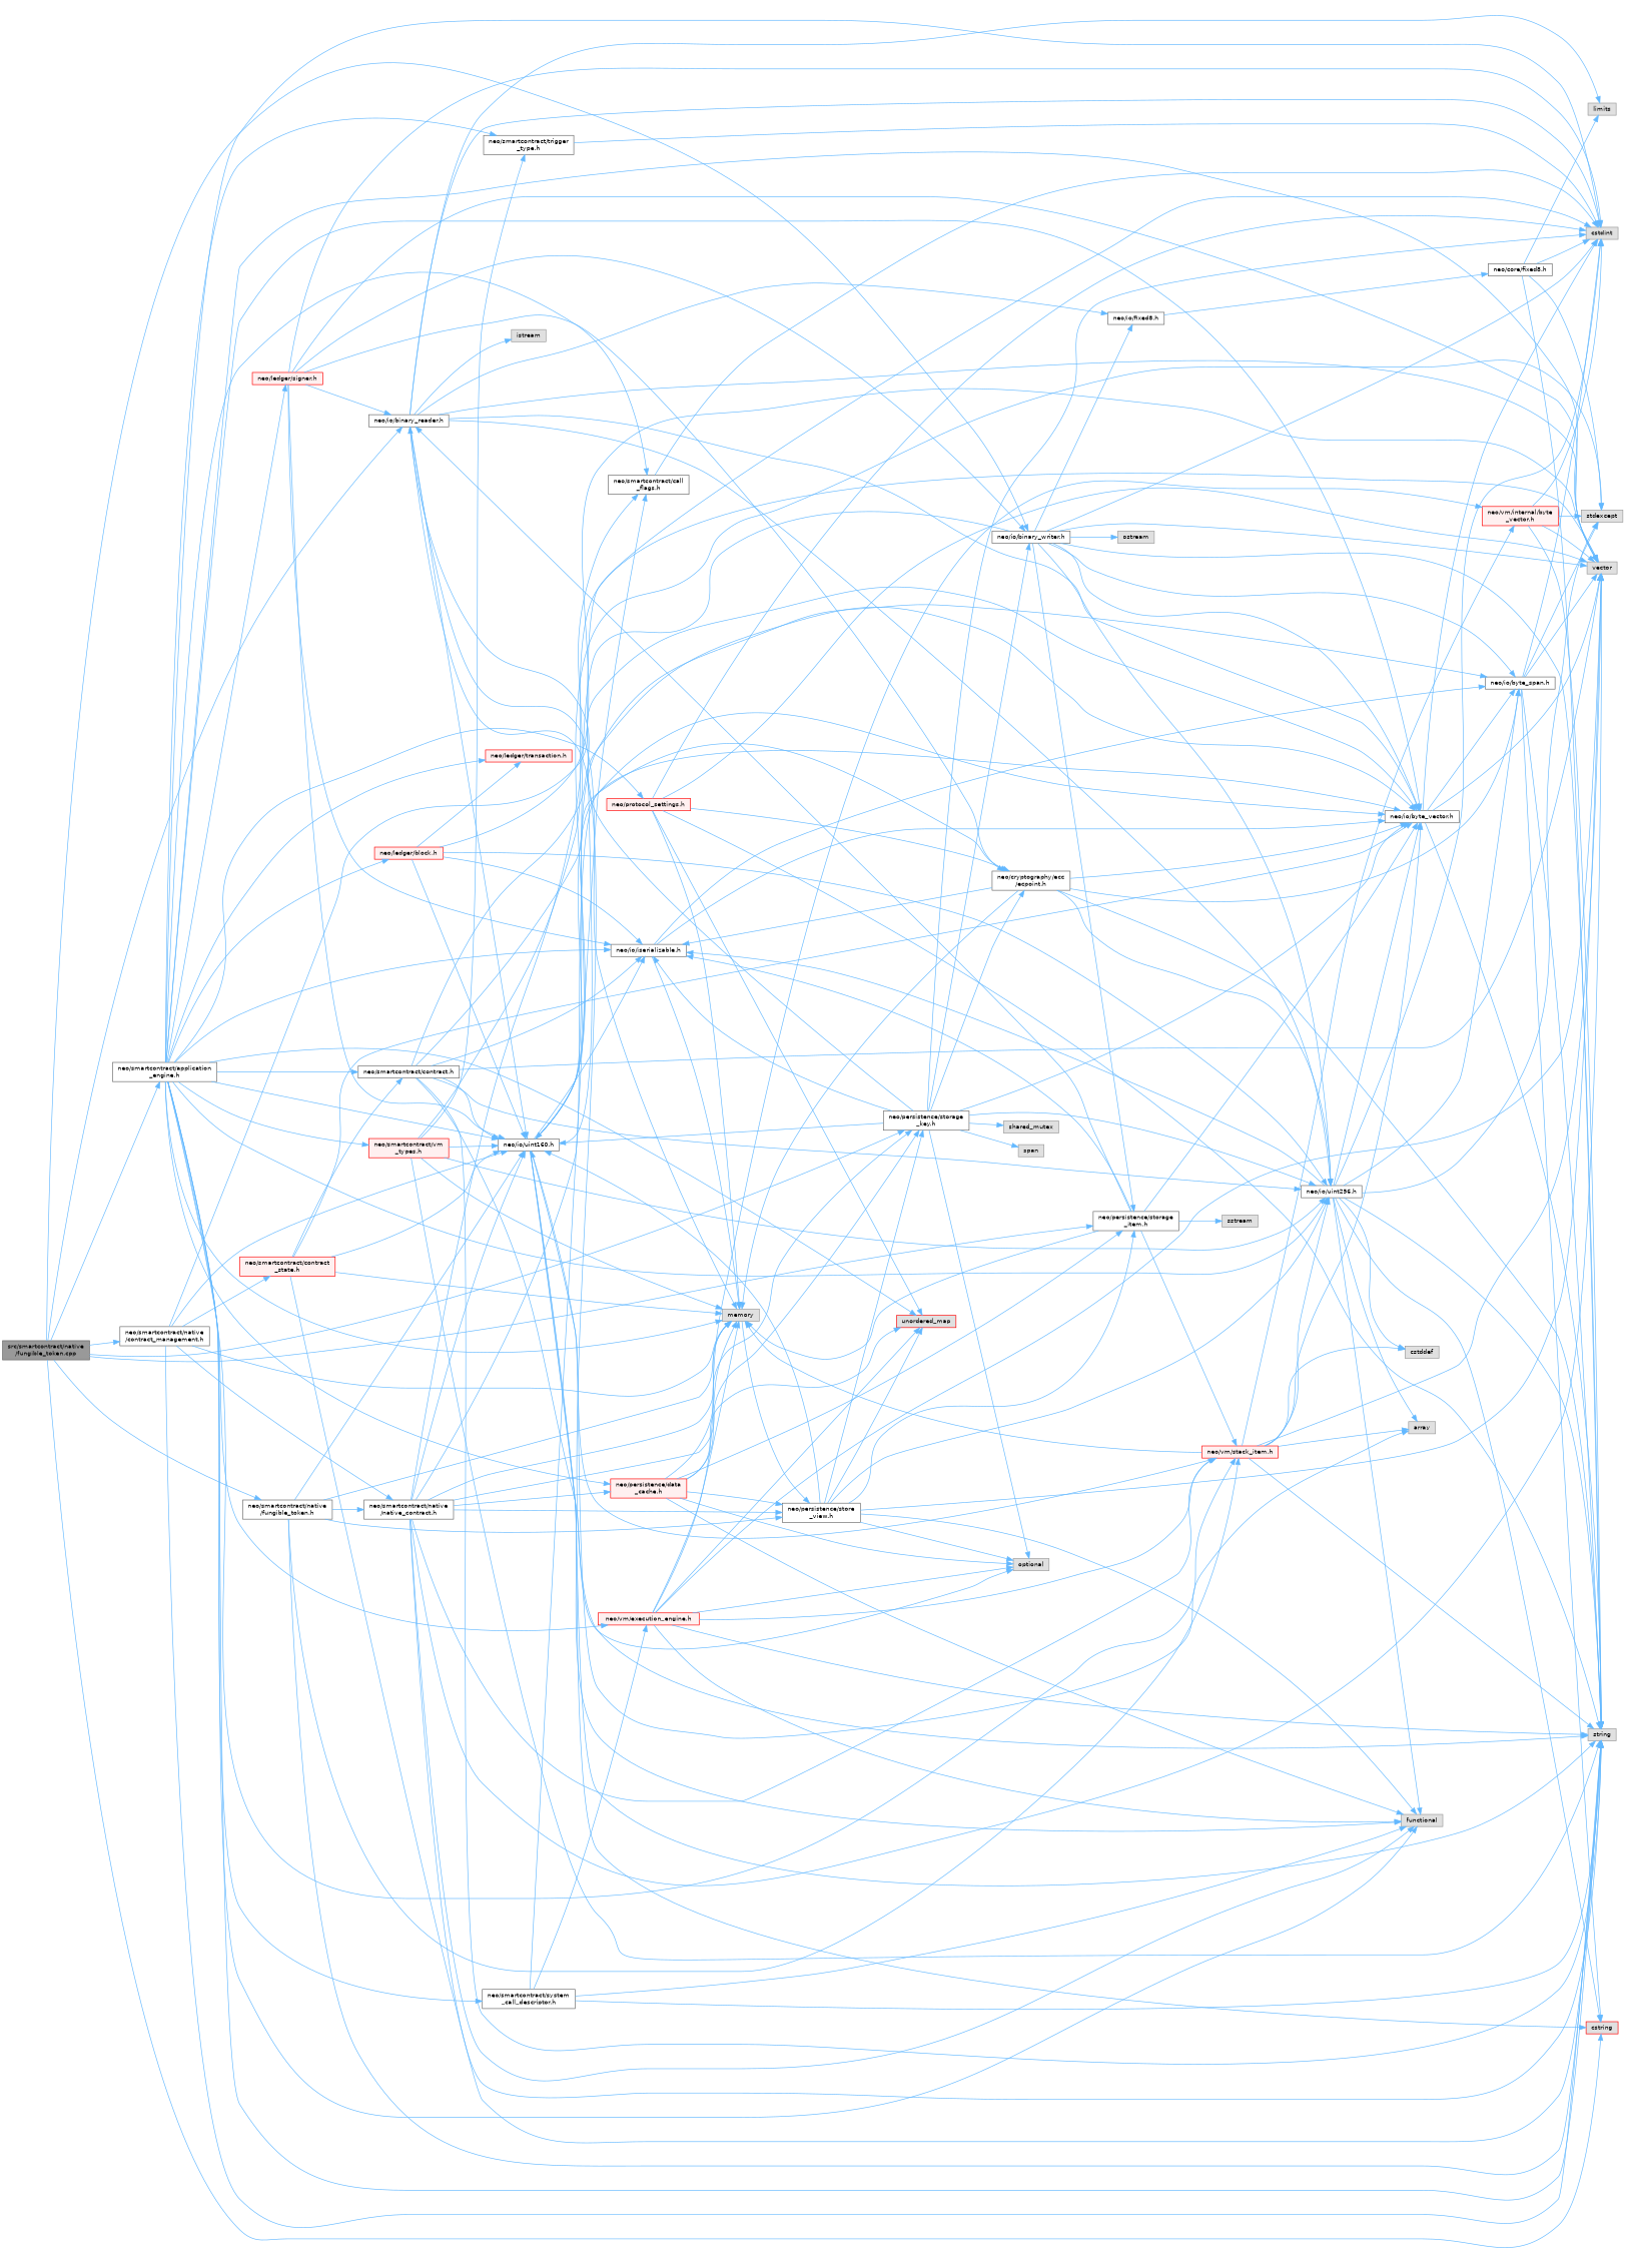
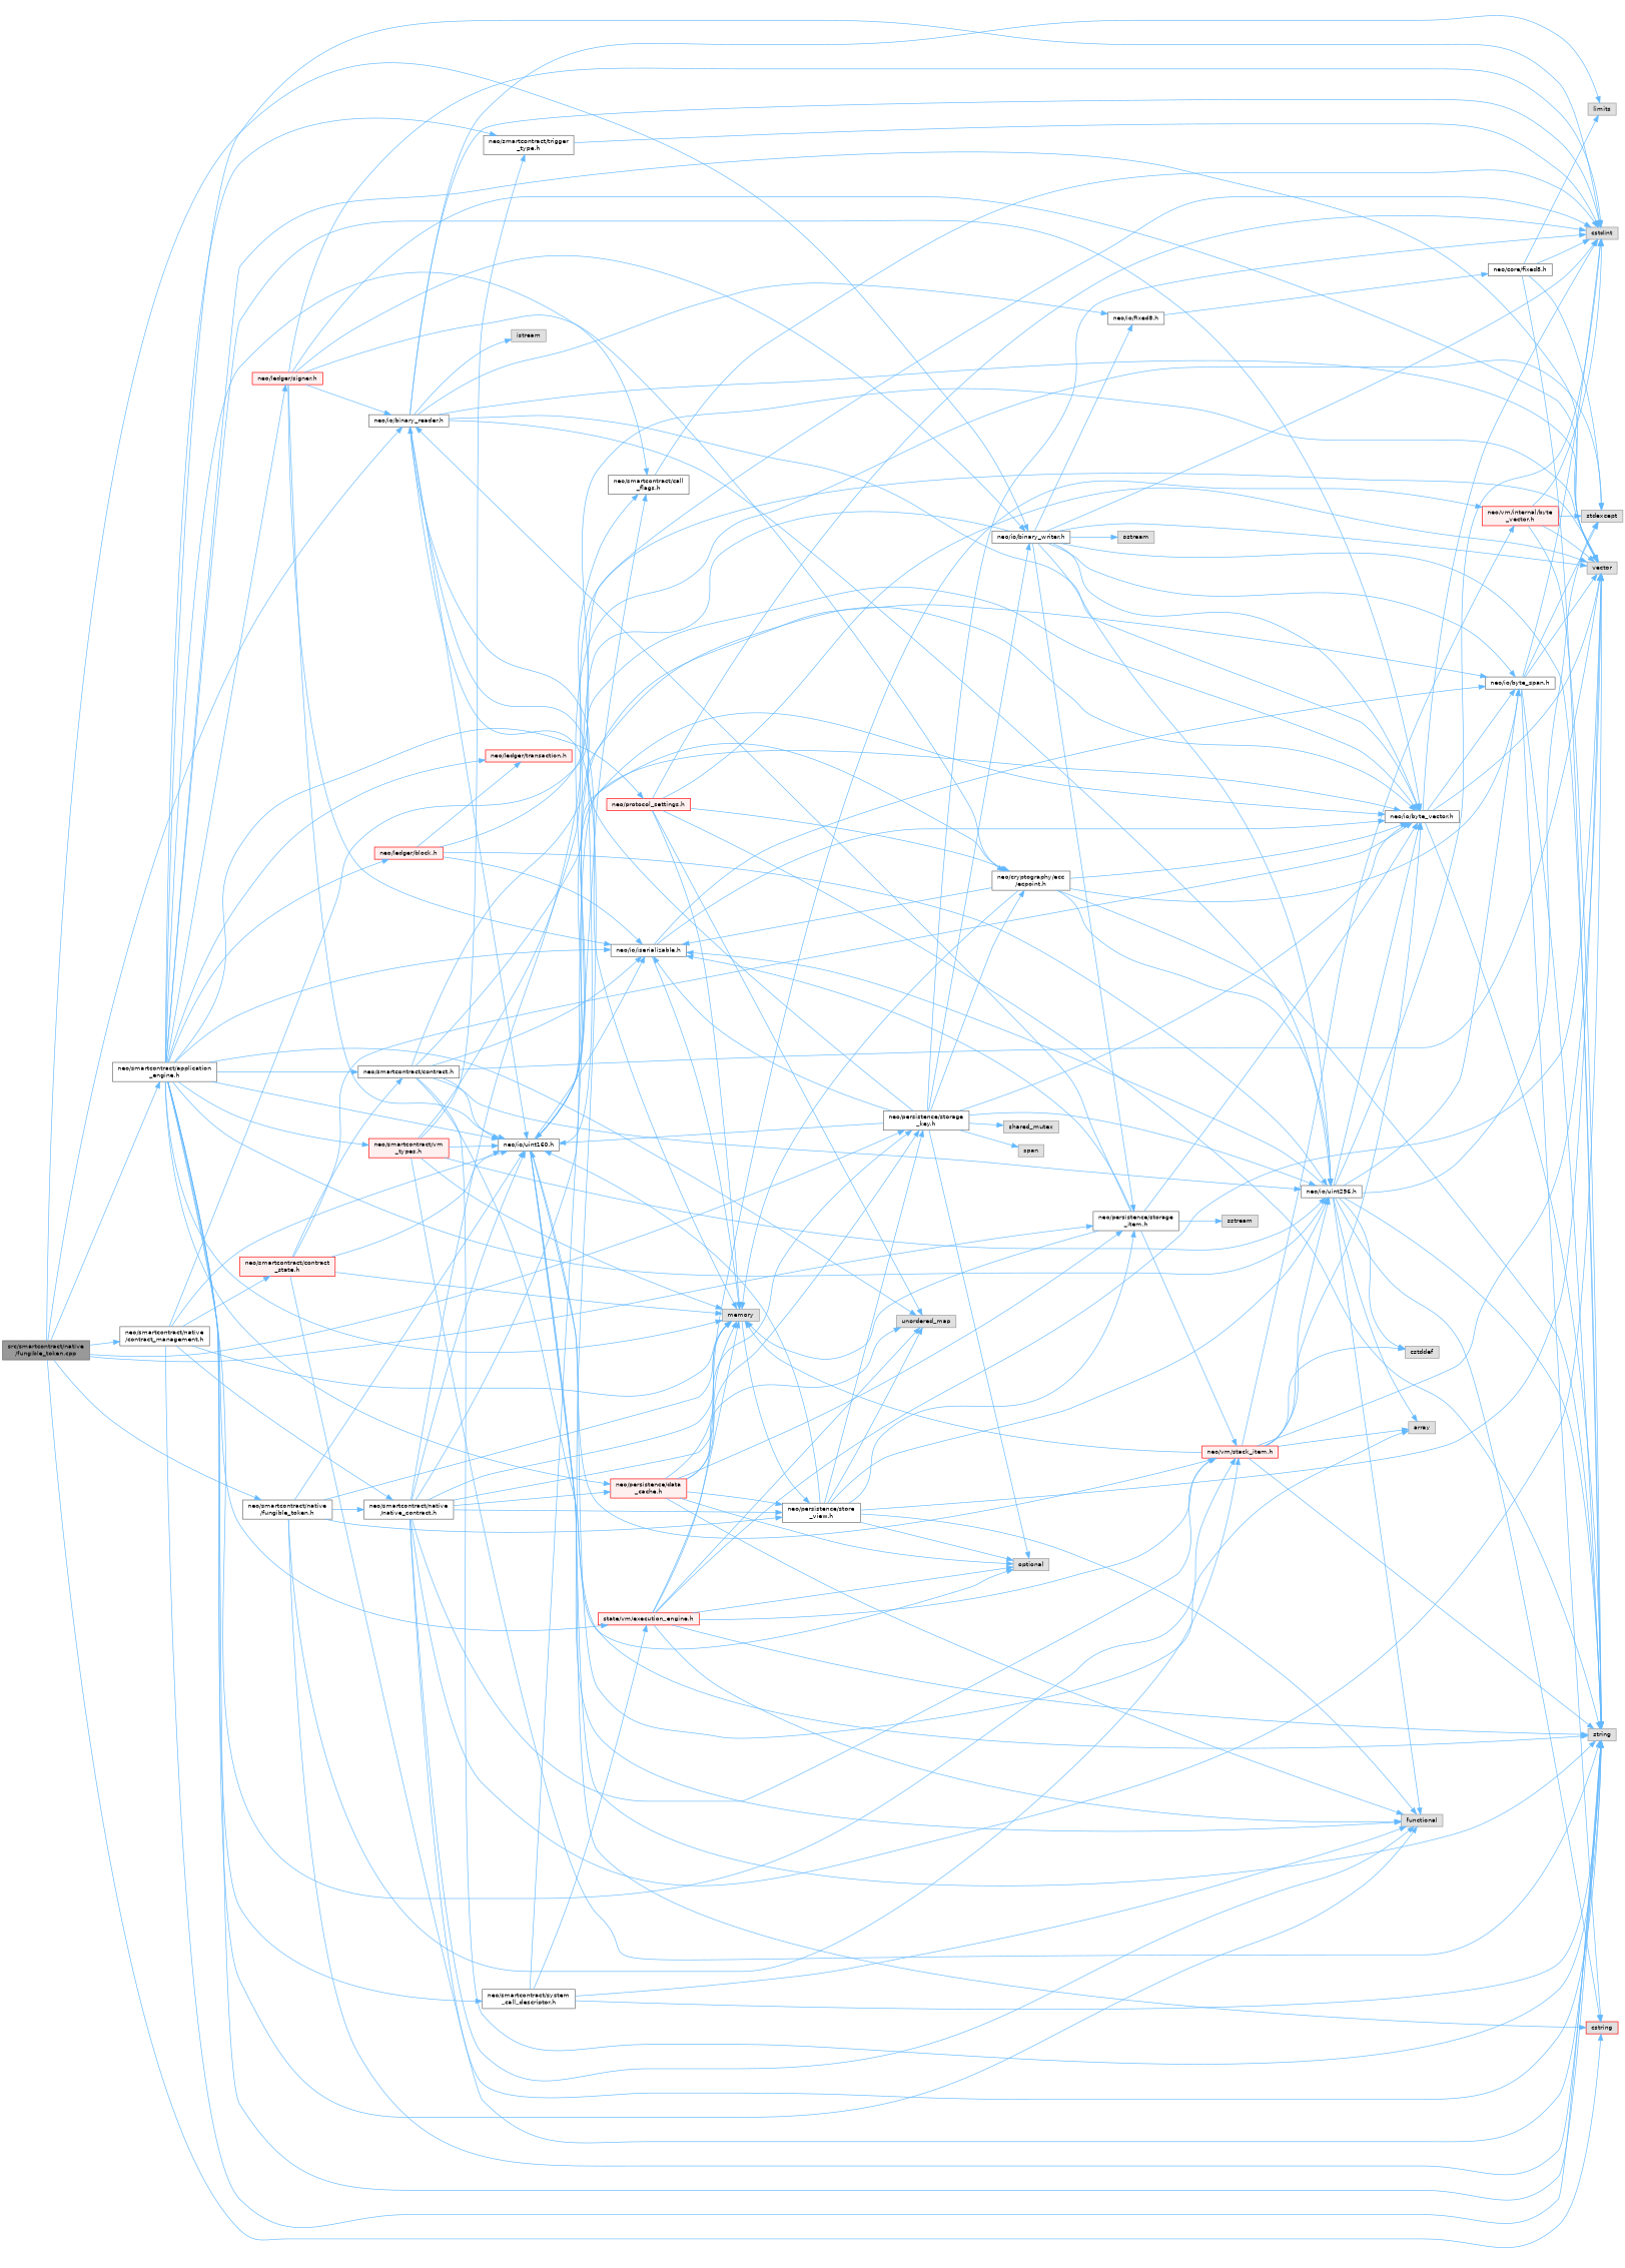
  digraph {
    rankdir=LR
    node [color=grey40 fillcolor=white fontname=Helvetica fontsize=10 shape=box style=filled]
    edge [color=steelblue1 fontname=Helvetica fontsize=10 labelfontname=Helvetica labelfontsize=10 style=solid]
    n1 [color=gray40 fillcolor=grey60 fontcolor=black height=0.2 label="src/smartcontract/native\l/fungible_token.cpp" width=0.4]
    n2 [height=0.2 label="neo/io/binary_reader.h" width=0.4]
    n3 [color=red fillcolor="#E0E0E0" height=0.2 label=cstring width=0.4]
    n4 [height=0.2 label="neo/io/binary_writer.h" width=0.4]
    n5 [height=0.2 label="neo/persistence/storage\l_item.h" width=0.4]
    n6 [height=0.2 label="neo/persistence/storage\l_key.h" width=0.4]
    n7 [height=0.2 label="neo/smartcontract/application\l_engine.h" width=0.4]
    n8 [height=0.2 label="neo/smartcontract/native\l/contract_management.h" width=0.4]
    n9 [height=0.2 label="neo/smartcontract/native\l/fungible_token.h" width=0.4]
    n10 [height=0.2 label="neo/io/byte_vector.h" width=0.4]
    n11 [color=grey60 fillcolor="#E0E0E0" height=0.2 label=cstdint width=0.4]
    n12 [color=grey60 fillcolor="#E0E0E0" height=0.2 label=string width=0.4]
    n13 [color=grey60 fillcolor="#E0E0E0" height=0.2 label=vector width=0.4]
    n14 [height=0.2 label="neo/io/fixed8.h" width=0.4]
    n15 [color=grey60 fillcolor="#E0E0E0" height=0.2 label=limits width=0.4]
    n16 [height=0.2 label="neo/io/uint160.h" width=0.4]
    n17 [color=grey60 fillcolor="#E0E0E0" height=0.2 label=memory width=0.4]
    n18 [height=0.2 label="neo/io/uint256.h" width=0.4]
    n19 [color=grey60 fillcolor="#E0E0E0" height=0.2 label=istream width=0.4]
    n20 [height=0.2 label="neo/io/byte_span.h" width=0.4]
    n21 [color=grey60 fillcolor="#E0E0E0" height=0.2 label=ostream width=0.4]
    n22 [height=0.2 label="neo/io/iserializable.h" width=0.4]
    n23 [color=red fillcolor="#FFF0F0" height=0.2 label="neo/vm/stack_item.h" width=0.4]
    n24 [color=grey60 fillcolor="#E0E0E0" height=0.2 label=sstream width=0.4]
    n25 [height=0.2 label="neo/cryptography/ecc\l/ecpoint.h" width=0.4]
    n26 [color=grey60 fillcolor="#E0E0E0" height=0.2 label=optional width=0.4]
    n27 [color=grey60 fillcolor="#E0E0E0" height=0.2 label=shared_mutex width=0.4]
    n28 [color=grey60 fillcolor="#E0E0E0" height=0.2 label=span width=0.4]
    n29 [color=grey60 fillcolor="#E0E0E0" height=0.2 label=functional width=0.4]
    n30 [color=red fillcolor="#FFF0F0" height=0.2 label="neo/ledger/block.h" width=0.4]
    n31 [color=red fillcolor="#FFF0F0" height=0.2 label="neo/ledger/transaction.h" width=0.4]
    n32 [color=red fillcolor="#FFF0F0" height=0.2 label="neo/ledger/signer.h" width=0.4]
    n33 [color=red fillcolor="#FFF0F0" height=0.2 label="neo/persistence/data\l_cache.h" width=0.4]
-   n34 [color=red fillcolor="#E0E0E0" height=0.2 label=unordered_map width=0.4]
+   n34 [color=grey60 fillcolor="#E0E0E0" height=0.2 label=unordered_map width=0.4]
    n35 [color=red fillcolor="#FFF0F0" height=0.2 label="neo/protocol_settings.h" width=0.4]
    n36 [height=0.2 label="neo/smartcontract/call\l_flags.h" width=0.4]
    n37 [height=0.2 label="neo/smartcontract/contract.h" width=0.4]
    n38 [height=0.2 label="neo/smartcontract/system\l_call_descriptor.h" width=0.4]
-   n39 [color=red fillcolor="#FFF0F0" height=0.2 label="neo/vm/execution_engine.h" width=0.4]
+   n39 [color=red fillcolor="#FFF0F0" height=0.2 label="state/vm/execution_engine.h" width=0.4]
    n40 [height=0.2 label="neo/smartcontract/trigger\l_type.h" width=0.4]
    n41 [color=red fillcolor="#FFF0F0" height=0.2 label="neo/smartcontract/vm\l_types.h" width=0.4]
    n42 [color=red fillcolor="#FFF0F0" height=0.2 label="neo/smartcontract/contract\l_state.h" width=0.4]
    n43 [height=0.2 label="neo/smartcontract/native\l/native_contract.h" width=0.4]
    n44 [height=0.2 label="neo/persistence/store\l_view.h" width=0.4]
    n45 [height=0.2 label="neo/core/fixed8.h" width=0.4]
    n46 [color=grey60 fillcolor="#E0E0E0" height=0.2 label=stdexcept width=0.4]
    n47 [color=grey60 fillcolor="#E0E0E0" height=0.2 label=array width=0.4]
    n48 [color=grey60 fillcolor="#E0E0E0" height=0.2 label=cstddef width=0.4]
    n49 [color=red fillcolor="#FFF0F0" height=0.2 label="neo/vm/internal/byte\l_vector.h" width=0.4]
    n1 -> n2
    n1 -> n3
    n1 -> n4
    n1 -> n5
    n1 -> n6
    n1 -> n7
    n1 -> n8
    n1 -> n9
    n2 -> n10
    n2 -> n11
    n2 -> n12
    n2 -> n13
    n2 -> n14
    n2 -> n15
    n2 -> n16
    n2 -> n17
    n2 -> n18
    n2 -> n19
    n4 -> n5
    n4 -> n10
    n4 -> n11
    n4 -> n12
    n4 -> n13
    n4 -> n14
    n4 -> n16
    n4 -> n18
    n4 -> n20
    n4 -> n21
    n5 -> n2
    n5 -> n10
    n5 -> n17
    n5 -> n22
    n5 -> n23
    n5 -> n24
    n6 -> n2
    n6 -> n4
    n6 -> n10
    n6 -> n11
    n6 -> n16
    n6 -> n18
    n6 -> n22
    n6 -> n25
    n6 -> n26
    n6 -> n27
    n6 -> n28
    n7 -> n10
    n7 -> n11
    n7 -> n12
    n7 -> n13
    n7 -> n16
    n7 -> n17
    n7 -> n18
    n7 -> n22
    n7 -> n23
    n7 -> n29
    n7 -> n30
    n7 -> n31
    n7 -> n32
    n7 -> n33
    n7 -> n34
    n7 -> n35
    n7 -> n36
    n7 -> n37
    n7 -> n38
    n7 -> n39
    n7 -> n40
    n7 -> n41
    n8 -> n10
    n8 -> n12
    n8 -> n16
    n8 -> n17
    n8 -> n42
    n8 -> n43
    n9 -> n12
    n9 -> n16
    n9 -> n17
    n9 -> n23
    n9 -> n43
    n9 -> n44
    n10 -> n11
    n10 -> n12
    n10 -> n13
    n10 -> n20
    n14 -> n45
    n16 -> n3
    n16 -> n10
    n16 -> n11
    n16 -> n12
    n16 -> n20
    n16 -> n22
    n16 -> n29
    n16 -> n46
    n16 -> n47
    n17 -> n44
    n18 -> n3
    n18 -> n10
    n18 -> n11
    n18 -> n12
    n18 -> n20
    n18 -> n22
    n18 -> n29
    n18 -> n46
    n18 -> n47
    n18 -> n48
    n20 -> n3
    n20 -> n11
    n20 -> n12
    n20 -> n13
    n20 -> n46
    n22 -> n10
    n22 -> n17
    n22 -> n20
    n23 -> n10
    n23 -> n12
    n23 -> n13
    n23 -> n16
    n23 -> n17
    n23 -> n18
    n23 -> n47
    n23 -> n48
    n23 -> n49
    n25 -> n10
    n25 -> n12
    n25 -> n17
    n25 -> n18
    n25 -> n20
    n25 -> n22
    n30 -> n13
-   n30 -> n16
    n30 -> n18
    n30 -> n22
    n30 -> n31
    n32 -> n2
    n32 -> n4
    n32 -> n11
    n32 -> n13
    n32 -> n16
    n32 -> n22
    n32 -> n25
    n33 -> n5
    n33 -> n6
    n33 -> n17
    n33 -> n26
    n33 -> n29
    n33 -> n34
    n33 -> n44
    n35 -> n11
    n35 -> n12
    n35 -> n13
    n35 -> n17
    n35 -> n25
    n35 -> n34
    n36 -> n11
    n37 -> n10
    n37 -> n12
    n37 -> n13
    n37 -> n16
    n37 -> n18
    n37 -> n22
    n37 -> n25
    n37 -> n26
    n38 -> n12
    n38 -> n29
    n38 -> n36
    n38 -> n39
    n39 -> n12
    n39 -> n13
    n39 -> n17
    n39 -> n23
    n39 -> n26
    n39 -> n29
    n39 -> n34
    n39 -> n49
    n40 -> n11
    n41 -> n12
    n41 -> n13
    n41 -> n16
    n41 -> n17
    n41 -> n18
    n41 -> n40
    n42 -> n10
    n42 -> n12
    n42 -> n16
    n42 -> n17
    n42 -> n37
    n43 -> n6
    n43 -> n10
    n43 -> n12
    n43 -> n13
    n43 -> n16
    n43 -> n17
    n43 -> n23
    n43 -> n29
    n43 -> n33
    n43 -> n36
    n43 -> n44
    n44 -> n5
    n44 -> n6
    n44 -> n13
    n44 -> n16
    n44 -> n18
    n44 -> n26
    n44 -> n29
    n44 -> n34
    n45 -> n11
    n45 -> n12
    n45 -> n15
    n45 -> n46
    n49 -> n11
    n49 -> n12
    n49 -> n13
    n49 -> n46
  }
